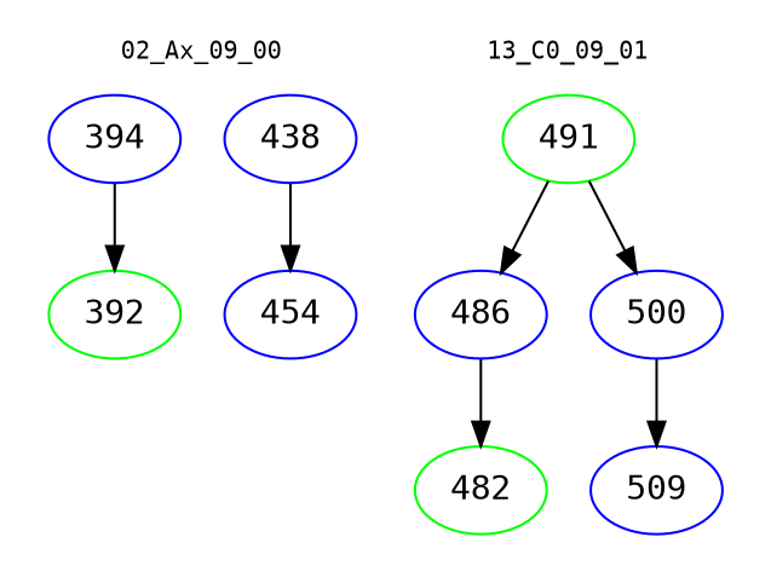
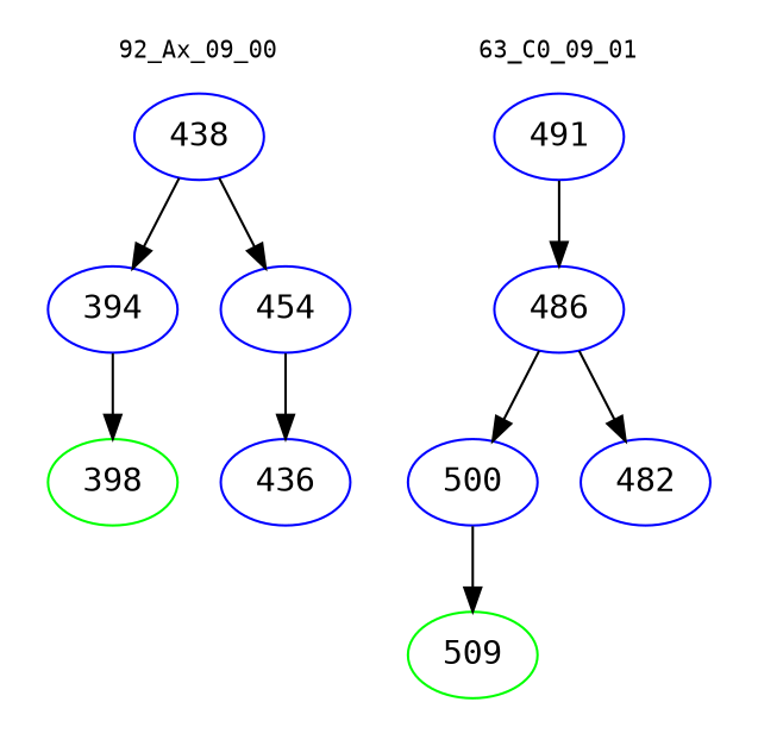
  digraph {
    fontname="DejaVu Sans Mono"
    node [color=blue fontname="DejaVu Sans Mono"]
    edge [color=black fontname="DejaVu Sans Mono"]
    n1 [label=438]
    n2 [label=394]
    n3 [label=454]
-   n4 [color=green label=392]
-   n6 [color=green label=491]
+   n4 [color=green label=398]
+   n5 [label=436]
+   n6 [label=491]
    n7 [label=486]
    n8 [label=500]
-   n9 [color=green label=482]
-   n10 [label=509]
+   n9 [label=482]
+   n10 [color=green label=509]
    subgraph cluster_1 {
      color=white
      fontsize=10
-     label="02_Ax_09_00"
+     label="92_Ax_09_00"
      n1
      n2
      n3
      n4
+     n5
    }
    subgraph cluster_2 {
      color=white
      fontsize=10
-     label="13_C0_09_01"
+     label="63_C0_09_01"
      n6
      n7
      n8
      n9
      n10
    }
+   n1 -> n2
    n1 -> n3
    n2 -> n4
+   n3 -> n5
    n6 -> n7
-   n6 -> n8
+   n7 -> n8
    n7 -> n9
    n8 -> n10
  }
